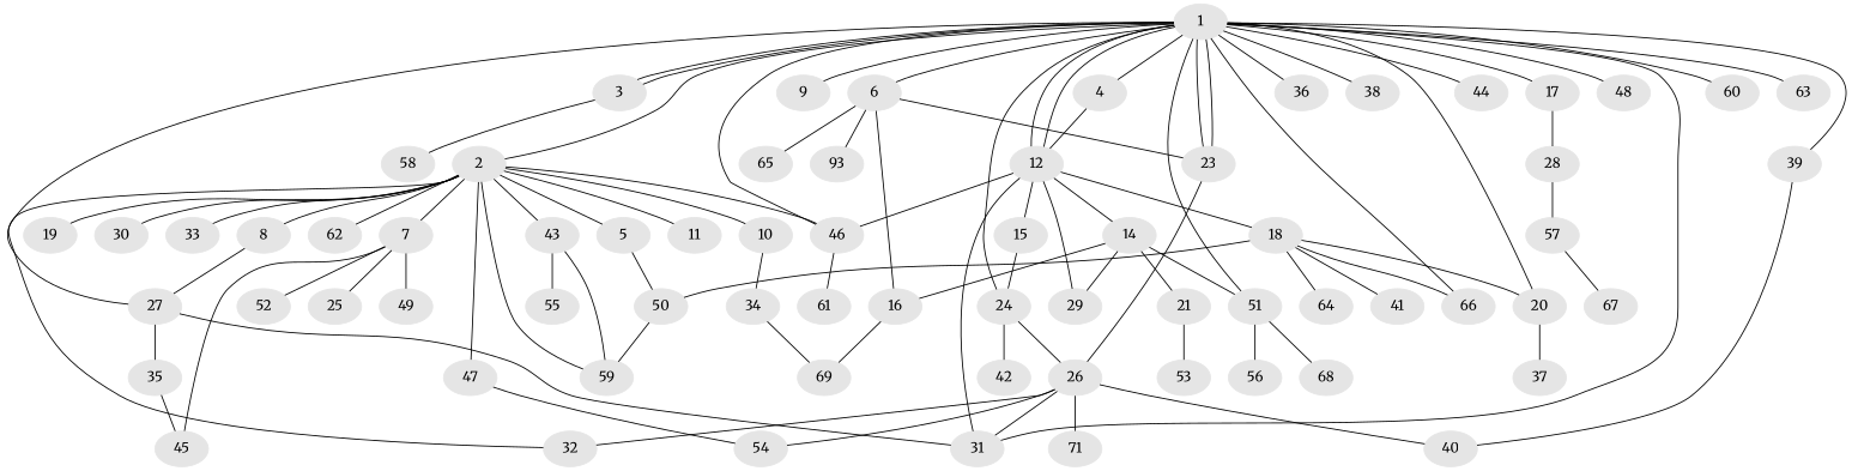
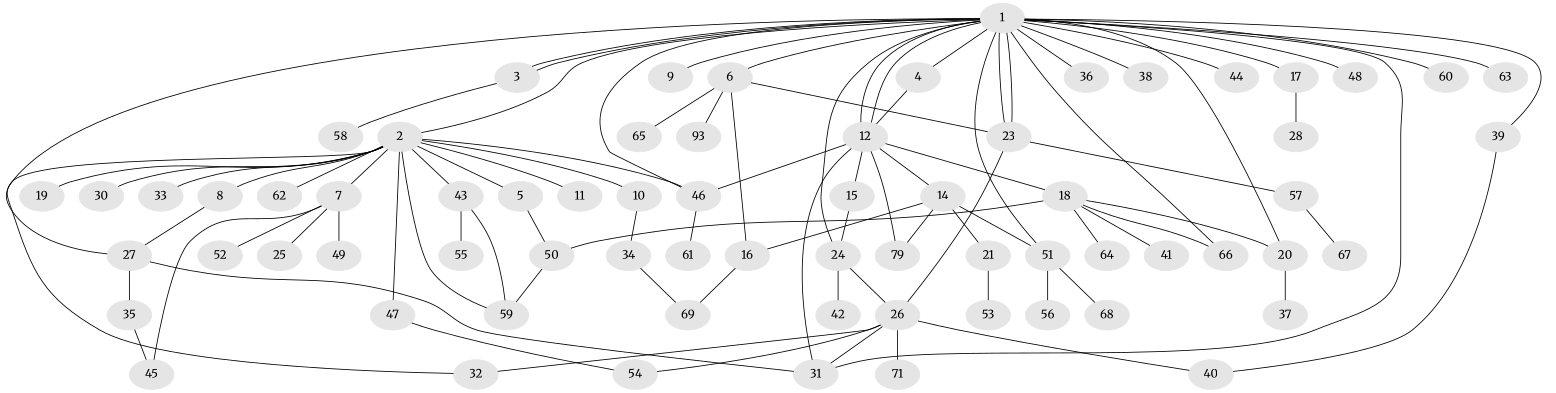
  graph {
    fontname=Merriweather
    node [color=gray90 fontname=Merriweather style=filled]
    edge [fontname=Merriweather]
    1
    2
    3
    4
    6
    9
    12
    17
    20
    23
    24
    27
    31
    36
    38
    39
    44
    46
    48
    51
    60
    63
    66
    5
    7
    8
    10
    11
    19
    30
    32
    33
    43
    47
    59
    62
    58
    n38 [label=93]
    16
    65
    14
    15
    18
-   29
+   29 [label=79]
    28
    37
    26
    57
    42
    35
    40
    61
    56
    68
    50
    25
    45
    49
    52
    34
    55
    54
    69
    21
    41
    64
    53
    n68 [label=71]
    67
    1 -- 2
    1 -- 3
    1 -- 3
    1 -- 4
    1 -- 6
    1 -- 9
    1 -- 12
    1 -- 12
    1 -- 17
    1 -- 20
    1 -- 23
    1 -- 23
    1 -- 24
    1 -- 27
    1 -- 31
    1 -- 36
    1 -- 38
    1 -- 39
    1 -- 44
    1 -- 46
    1 -- 48
    1 -- 51
    1 -- 60
    1 -- 63
    1 -- 66
    2 -- 46
    2 -- 5
    2 -- 7
    2 -- 8
    2 -- 10
    2 -- 11
    2 -- 19
    2 -- 30
    2 -- 32
    2 -- 33
    2 -- 43
    2 -- 47
    2 -- 59
    2 -- 62
    3 -- 58
    4 -- 12
    6 -- 23
    6 -- n38
    6 -- 16
    6 -- 65
    12 -- 31
    12 -- 46
    12 -- 14
    12 -- 15
    12 -- 18
    12 -- 29
    17 -- 28
    20 -- 37
    23 -- 26
-   28 -- 57
+   23 -- 57
    24 -- 26
    24 -- 42
    27 -- 31
    27 -- 35
    39 -- 40
    46 -- 61
    51 -- 56
    51 -- 68
    5 -- 50
    7 -- 25
    7 -- 45
    7 -- 49
    7 -- 52
    8 -- 27
    10 -- 34
    43 -- 59
    43 -- 55
    47 -- 54
    16 -- 69
    14 -- 51
    14 -- 16
    14 -- 29
    14 -- 21
    15 -- 24
    18 -- 20
    18 -- 66
    18 -- 50
    18 -- 41
    18 -- 64
    26 -- 31
    26 -- 32
    26 -- 40
    26 -- 54
    26 -- n68
    57 -- 67
    35 -- 45
    50 -- 59
    34 -- 69
    21 -- 53
  }
